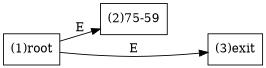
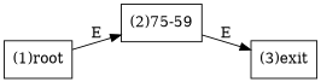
  digraph {
    rankdir=LR
    node [shape=box]
    n1 [label="(1)root"]
    n2 [label="(2)75-59"]
    n3 [label="(3)exit"]
    n1 -> n2 [label=E]
-   n1 -> n3 [label=E]
+   n2 -> n3 [label=E]
  }
